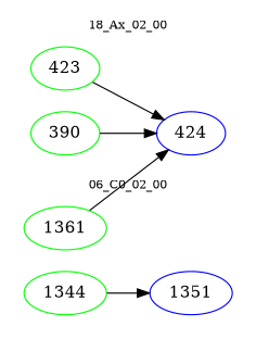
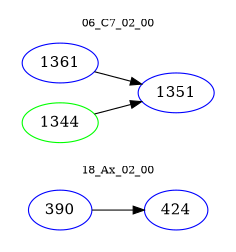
  digraph {
    rankdir=LR
    node [color=green]
    edge [color=black]
-   n1 [label=423]
    n2 [color=blue label=424]
-   n3 [label=390]
-   n4 [label=1361]
+   n3 [color=blue label=390]
+   n4 [color=blue label=1361]
    n5 [color=blue label=1351]
    n6 [label=1344]
    subgraph cluster_1 {
      color=white
      fontsize=10
      label="18_Ax_02_00"
-     n1
      n2
      n3
    }
    subgraph cluster_2 {
      color=white
      fontsize=10
-     label="06_C0_02_00"
+     label="06_C7_02_00"
      n4
      n5
      n6
    }
-   n1 -> n2
    n3 -> n2
-   n4 -> n2
+   n4 -> n5
    n6 -> n5
  }
